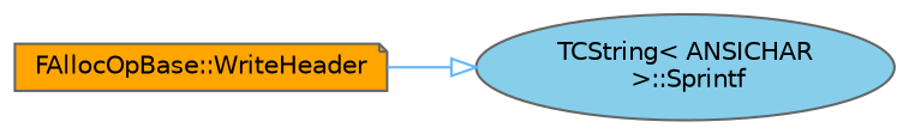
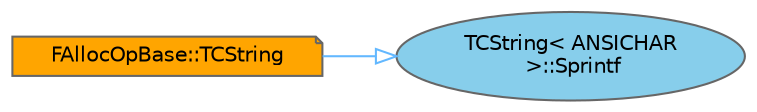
  digraph {
    rankdir=LR
    node [fontname=Helvetica fontsize=10 style=filled]
-   n1 [color=gray40 fillcolor=orange fontcolor=black height=0.2 label="FAllocOpBase::WriteHeader" shape=note width=0.4]
+   n1 [color=gray40 fillcolor=orange fontcolor=black height=0.2 label="FAllocOpBase::TCString" shape=note width=0.4]
    n2 [color=grey40 fillcolor=skyblue height=0.2 label="TCString\< ANSICHAR\l \>::Sprintf" shape=ellipse width=0.4]
    n1 -> n2 [color=steelblue1 fontname=Helvetica fontsize=10 labelfontname=Helvetica labelfontsize=10 style=solid arrowhead=onormal]
  }
